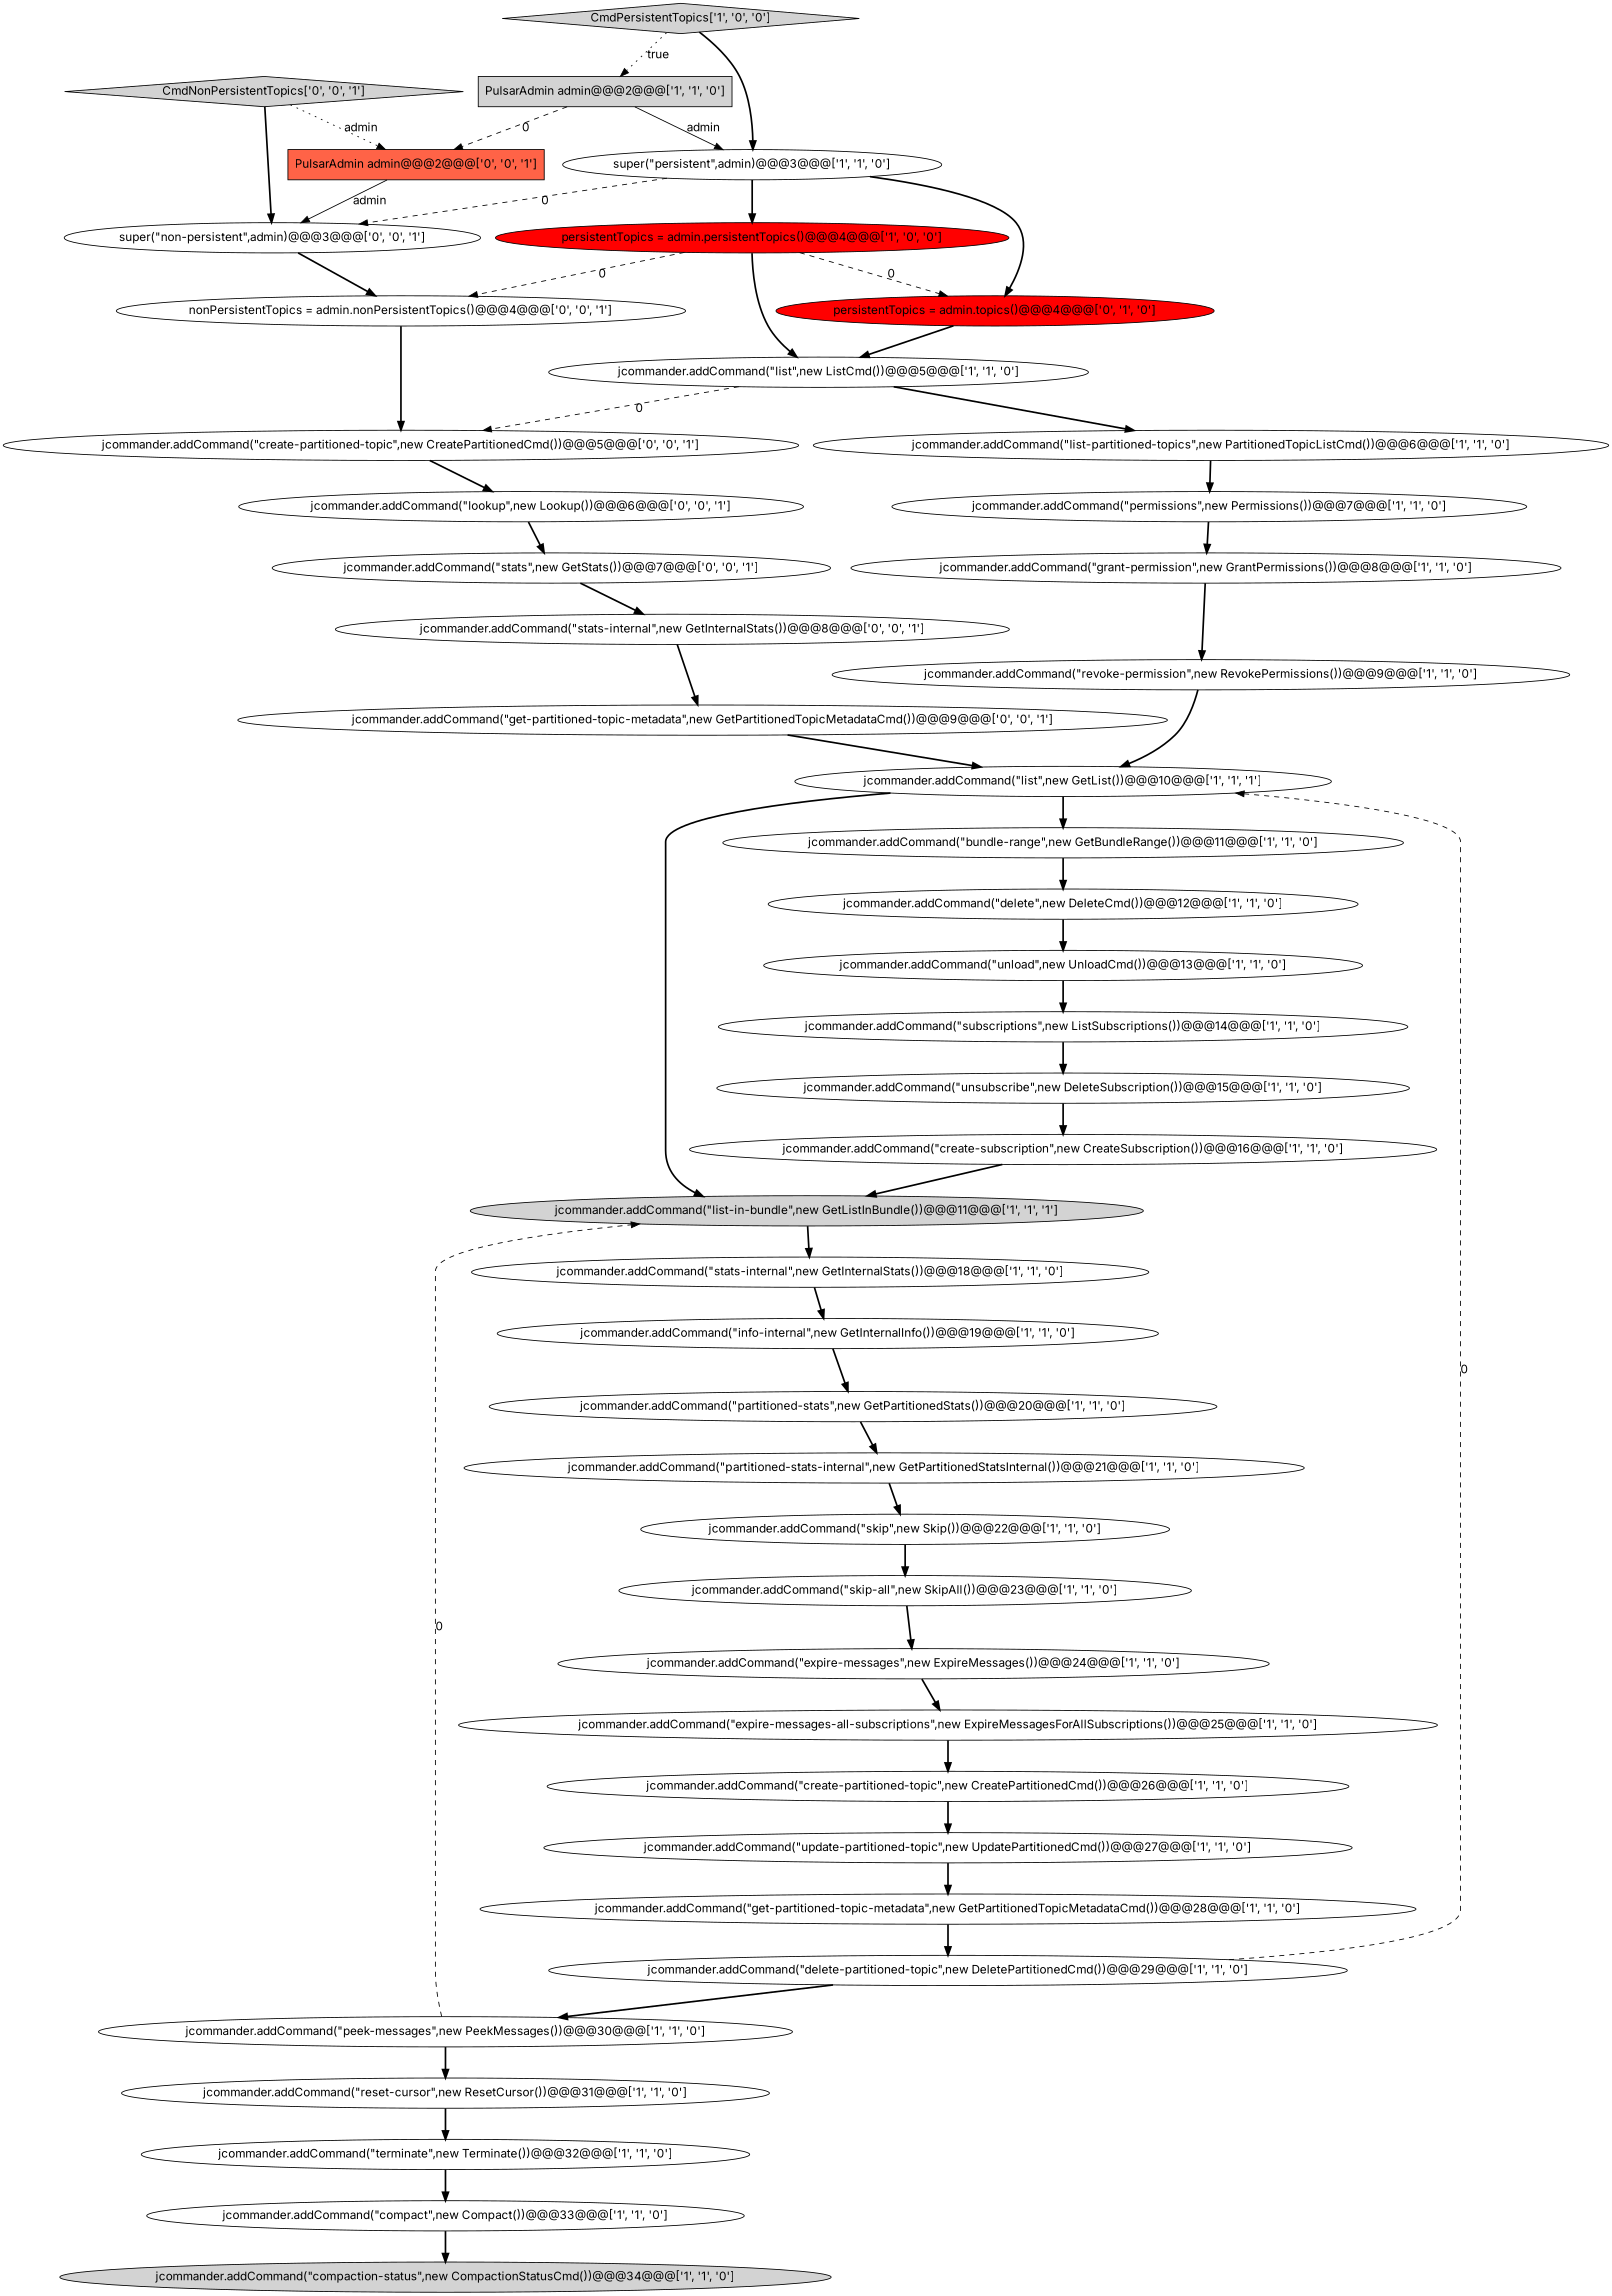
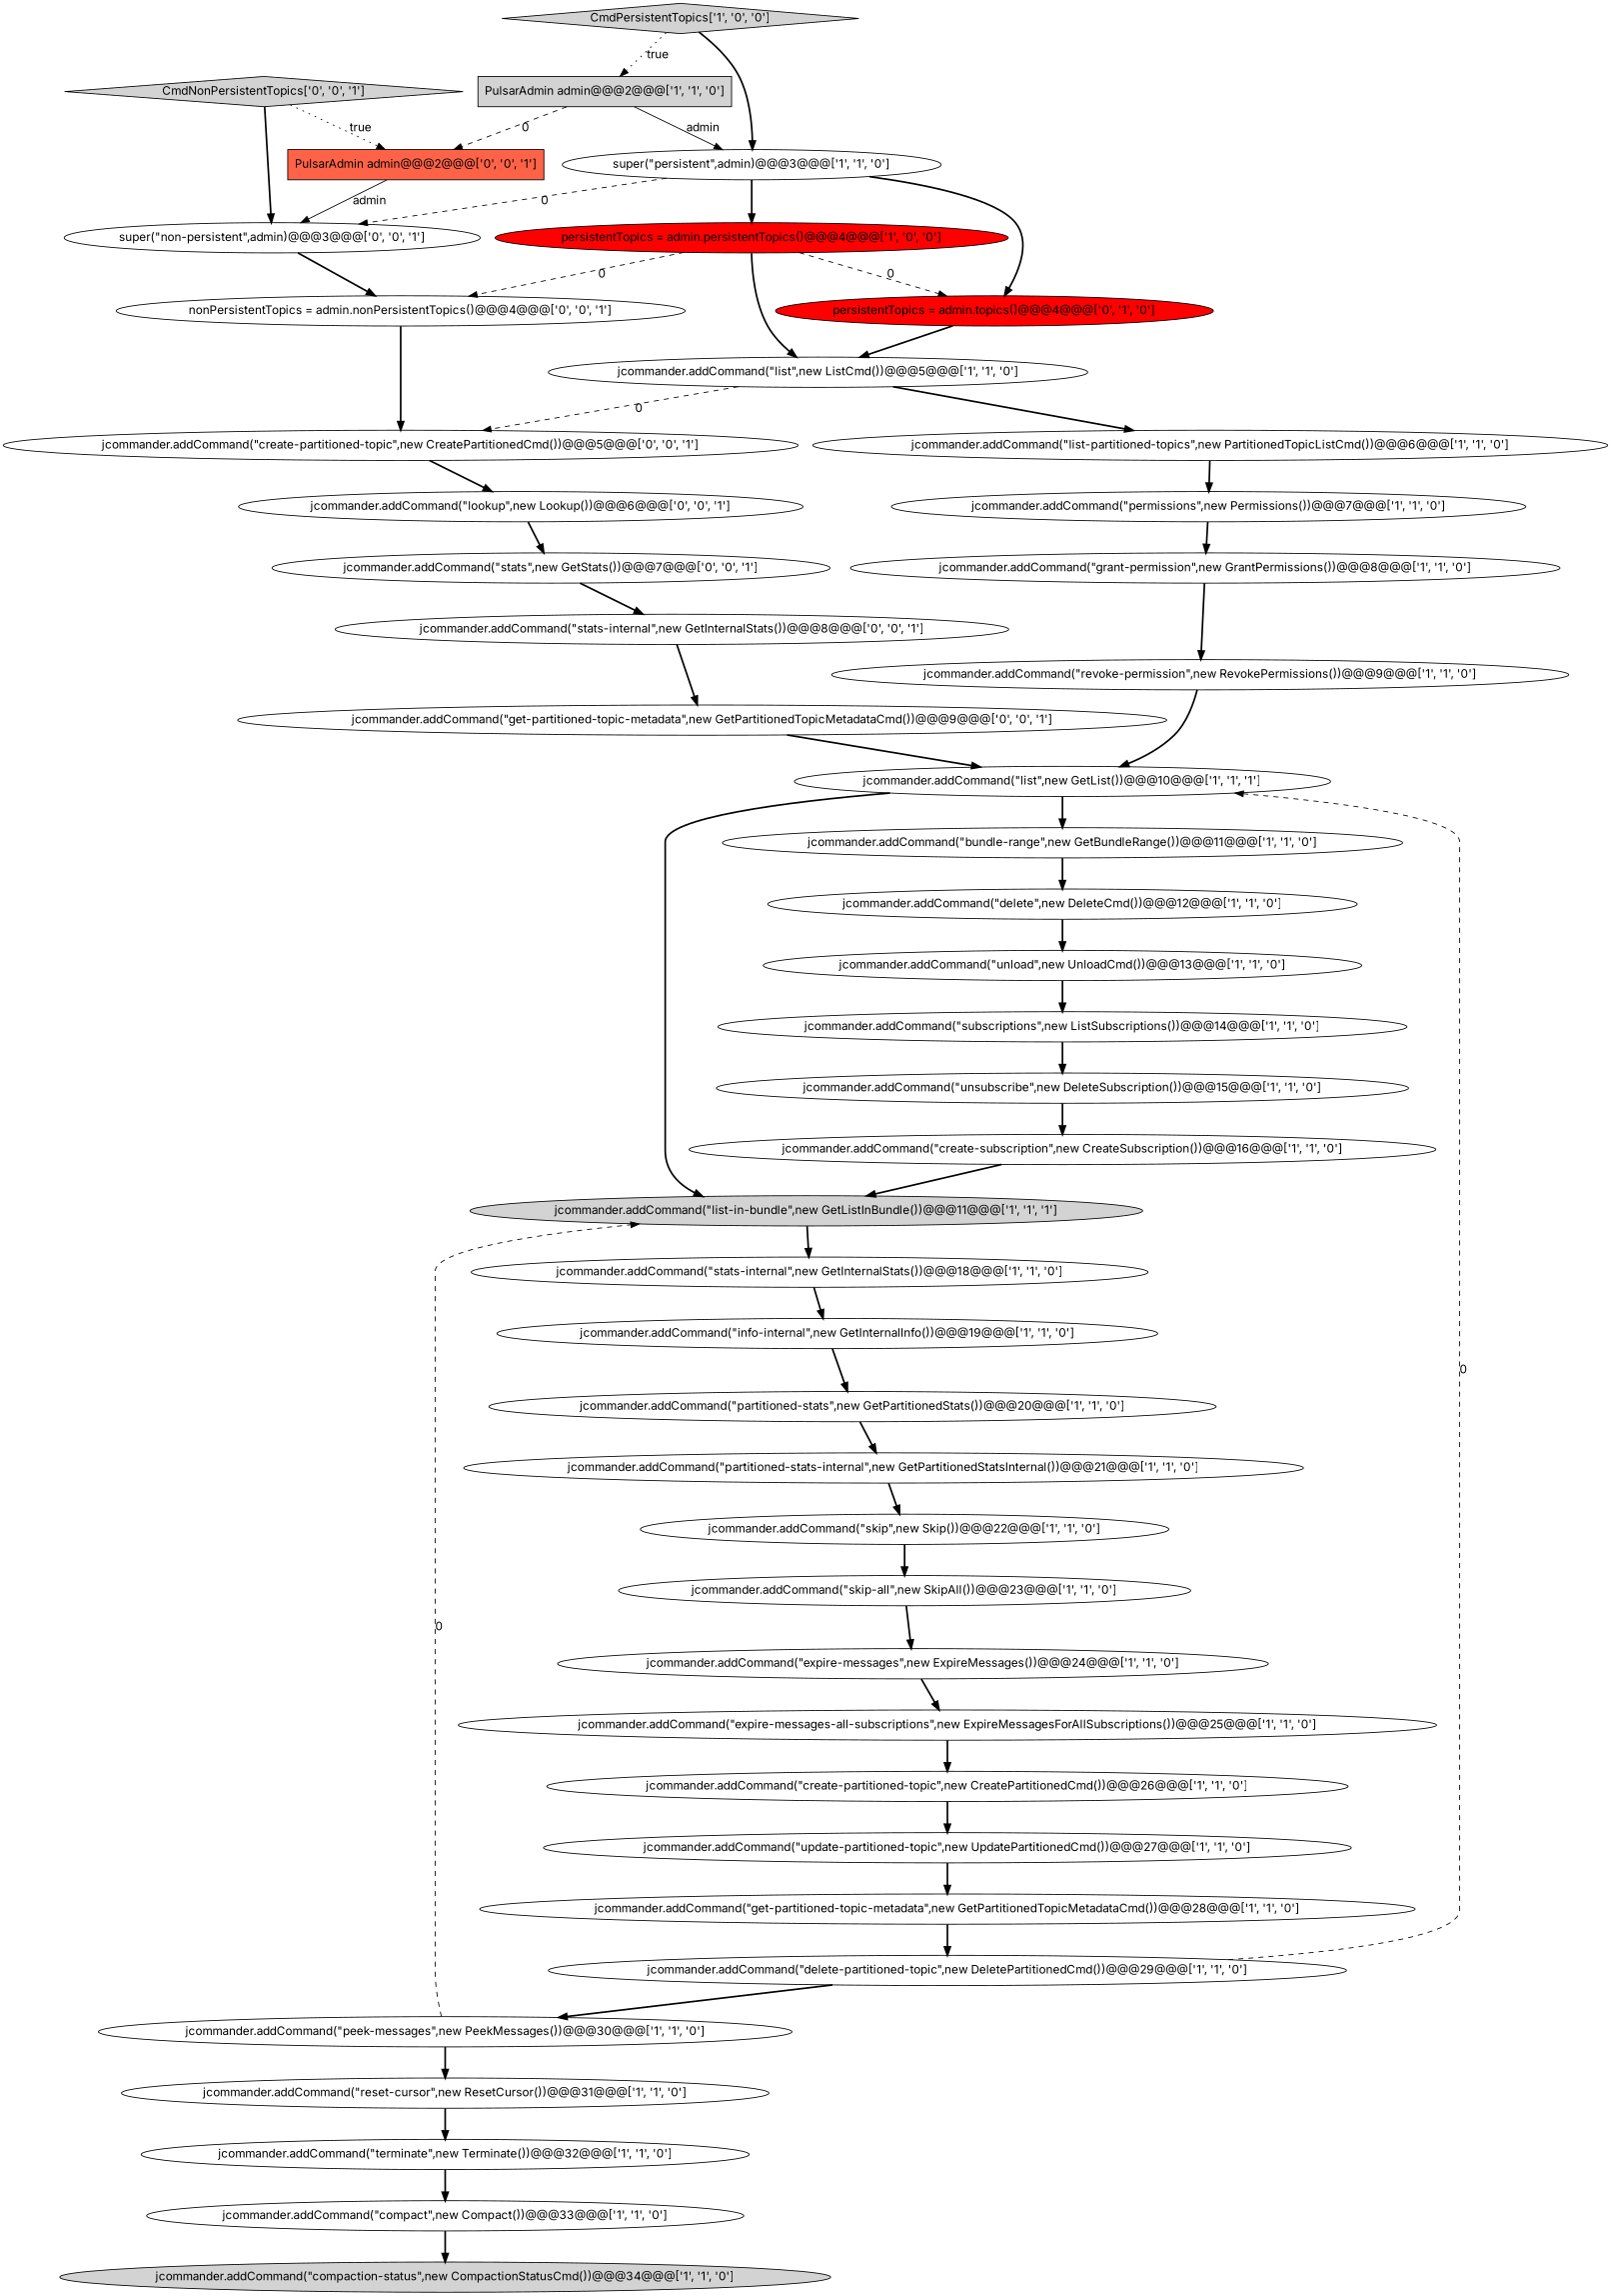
  digraph {
    fontname=Inter
    node [fillcolor=white fontname=Inter shape=ellipse style=filled]
    edge [fontname=Inter style=bold]
    n1 [label="jcommander.addCommand(\"get-partitioned-topic-metadata\",new GetPartitionedTopicMetadataCmd())@@@9@@@['0', '0', '1']"]
    n2 [label="jcommander.addCommand(\"list\",new GetList())@@@10@@@['1', '1', '1']"]
    n3 [fillcolor=lightgray label="jcommander.addCommand(\"list-in-bundle\",new GetListInBundle())@@@11@@@['1', '1', '1']"]
    n4 [label="jcommander.addCommand(\"bundle-range\",new GetBundleRange())@@@11@@@['1', '1', '0']"]
    n5 [fillcolor=lightgray label="CmdNonPersistentTopics['0', '0', '1']" shape=diamond]
    n6 [label="super(\"non-persistent\",admin)@@@3@@@['0', '0', '1']"]
    n7 [fillcolor=tomato label="PulsarAdmin admin@@@2@@@['0', '0', '1']" shape=box]
    n8 [label="nonPersistentTopics = admin.nonPersistentTopics()@@@4@@@['0', '0', '1']"]
    n9 [label="jcommander.addCommand(\"update-partitioned-topic\",new UpdatePartitionedCmd())@@@27@@@['1', '1', '0']"]
    n10 [label="jcommander.addCommand(\"get-partitioned-topic-metadata\",new GetPartitionedTopicMetadataCmd())@@@28@@@['1', '1', '0']"]
    n11 [label="jcommander.addCommand(\"delete-partitioned-topic\",new DeletePartitionedCmd())@@@29@@@['1', '1', '0']"]
    n12 [label="jcommander.addCommand(\"unsubscribe\",new DeleteSubscription())@@@15@@@['1', '1', '0']"]
    n13 [label="jcommander.addCommand(\"create-subscription\",new CreateSubscription())@@@16@@@['1', '1', '0']"]
    n14 [label="jcommander.addCommand(\"revoke-permission\",new RevokePermissions())@@@9@@@['1', '1', '0']"]
    n15 [label="jcommander.addCommand(\"stats-internal\",new GetInternalStats())@@@18@@@['1', '1', '0']"]
    n16 [label="jcommander.addCommand(\"delete\",new DeleteCmd())@@@12@@@['1', '1', '0']"]
    n17 [label="jcommander.addCommand(\"unload\",new UnloadCmd())@@@13@@@['1', '1', '0']"]
    n18 [label="jcommander.addCommand(\"subscriptions\",new ListSubscriptions())@@@14@@@['1', '1', '0']"]
    n19 [label="jcommander.addCommand(\"list\",new ListCmd())@@@5@@@['1', '1', '0']"]
    n20 [label="jcommander.addCommand(\"create-partitioned-topic\",new CreatePartitionedCmd())@@@5@@@['0', '0', '1']"]
    n21 [label="jcommander.addCommand(\"list-partitioned-topics\",new PartitionedTopicListCmd())@@@6@@@['1', '1', '0']"]
    n22 [label="jcommander.addCommand(\"lookup\",new Lookup())@@@6@@@['0', '0', '1']"]
    n23 [label="jcommander.addCommand(\"permissions\",new Permissions())@@@7@@@['1', '1', '0']"]
    n24 [label="jcommander.addCommand(\"terminate\",new Terminate())@@@32@@@['1', '1', '0']"]
    n25 [label="jcommander.addCommand(\"compact\",new Compact())@@@33@@@['1', '1', '0']"]
    n26 [fillcolor=lightgray label="jcommander.addCommand(\"compaction-status\",new CompactionStatusCmd())@@@34@@@['1', '1', '0']"]
    n27 [fillcolor=lightgray label="PulsarAdmin admin@@@2@@@['1', '1', '0']" shape=box]
    n28 [label="super(\"persistent\",admin)@@@3@@@['1', '1', '0']"]
    n29 [fillcolor=red label="persistentTopics = admin.topics()@@@4@@@['0', '1', '0']"]
    n30 [fillcolor=red label="persistentTopics = admin.persistentTopics()@@@4@@@['1', '0', '0']"]
    n31 [label="jcommander.addCommand(\"stats\",new GetStats())@@@7@@@['0', '0', '1']"]
    n32 [label="jcommander.addCommand(\"stats-internal\",new GetInternalStats())@@@8@@@['0', '0', '1']"]
    n33 [label="jcommander.addCommand(\"partitioned-stats-internal\",new GetPartitionedStatsInternal())@@@21@@@['1', '1', '0']"]
    n34 [label="jcommander.addCommand(\"skip\",new Skip())@@@22@@@['1', '1', '0']"]
    n35 [label="jcommander.addCommand(\"skip-all\",new SkipAll())@@@23@@@['1', '1', '0']"]
    n36 [label="jcommander.addCommand(\"expire-messages\",new ExpireMessages())@@@24@@@['1', '1', '0']"]
    n37 [label="jcommander.addCommand(\"expire-messages-all-subscriptions\",new ExpireMessagesForAllSubscriptions())@@@25@@@['1', '1', '0']"]
    n38 [label="jcommander.addCommand(\"create-partitioned-topic\",new CreatePartitionedCmd())@@@26@@@['1', '1', '0']"]
    n39 [label="jcommander.addCommand(\"reset-cursor\",new ResetCursor())@@@31@@@['1', '1', '0']"]
    n40 [label="jcommander.addCommand(\"grant-permission\",new GrantPermissions())@@@8@@@['1', '1', '0']"]
    n41 [label="jcommander.addCommand(\"info-internal\",new GetInternalInfo())@@@19@@@['1', '1', '0']"]
    n42 [label="jcommander.addCommand(\"partitioned-stats\",new GetPartitionedStats())@@@20@@@['1', '1', '0']"]
    n43 [label="jcommander.addCommand(\"peek-messages\",new PeekMessages())@@@30@@@['1', '1', '0']"]
    n44 [fillcolor=lightgray label="CmdPersistentTopics['1', '0', '0']" shape=diamond]
    n1 -> n2
    n2 -> n3
    n2 -> n4
    n3 -> n15
    n4 -> n16
    n5 -> n6
-   n5 -> n7 [label=admin style=dotted]
+   n5 -> n7 [label=true style=dotted]
    n6 -> n8
    n7 -> n6 [label=admin style=solid]
    n8 -> n20
    n9 -> n10
    n10 -> n11
    n11 -> n2 [label=0 style=dashed]
    n11 -> n43
    n12 -> n13
    n13 -> n3
    n14 -> n2
    n15 -> n41
    n16 -> n17
    n17 -> n18
    n18 -> n12
    n19 -> n20 [label=0 style=dashed]
    n19 -> n21
    n20 -> n22
    n21 -> n23
    n22 -> n31
    n23 -> n40
    n24 -> n25
    n25 -> n26
    n27 -> n7 [label=0 style=dashed]
    n27 -> n28 [label=admin style=solid]
    n28 -> n6 [label=0 style=dashed]
    n28 -> n29
    n28 -> n30
    n29 -> n19
    n30 -> n8 [label=0 style=dashed]
    n30 -> n19
    n30 -> n29 [label=0 style=dashed]
    n31 -> n32
    n32 -> n1
    n33 -> n34
    n34 -> n35
    n35 -> n36
    n36 -> n37
    n37 -> n38
    n38 -> n9
    n39 -> n24
    n40 -> n14
    n41 -> n42
    n42 -> n33
    n43 -> n3 [label=0 style=dashed]
    n43 -> n39
    n44 -> n27 [label=true style=dotted]
    n44 -> n28
  }
